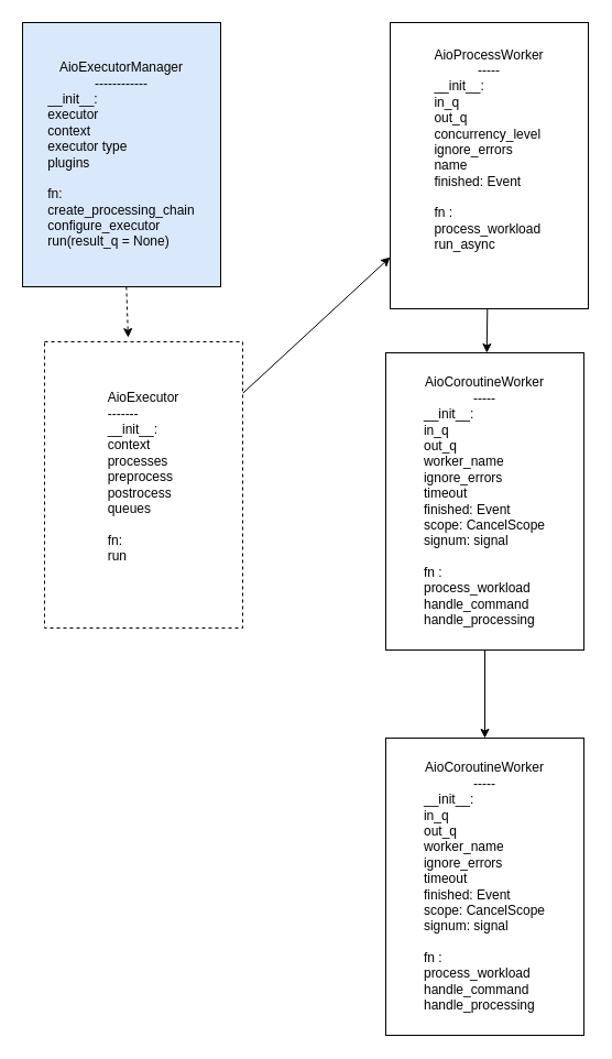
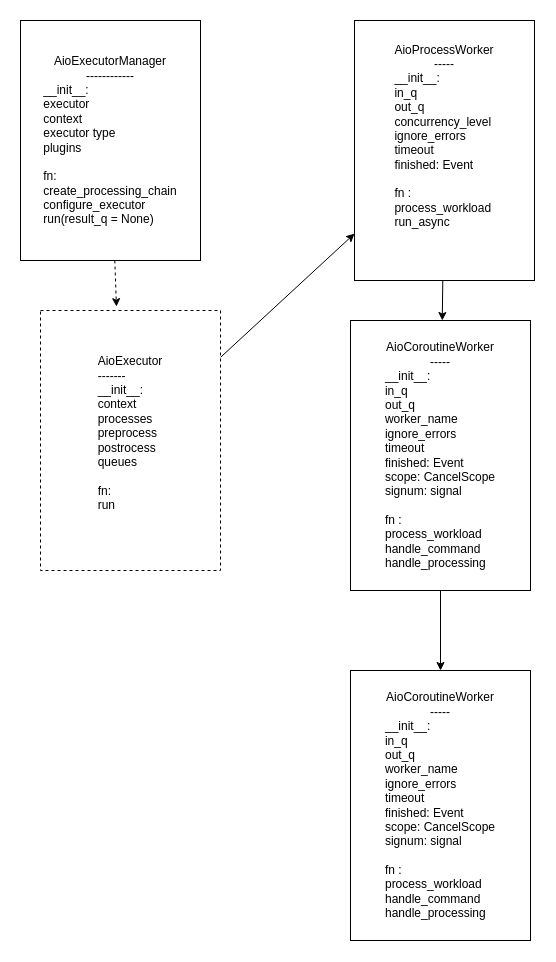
  <mxCell id="0" />
  <mxCell id="1" parent="0" />
  <mxCell id="2" style="edgeStyle=none;html=1;entryX=0.422;entryY=-0.015;entryDx=0;entryDy=0;entryPerimeter=0;dashed=1;" edge="1" parent="1" source="3" target="5"><mxGeometry relative="1" as="geometry" /></mxCell>
- <mxCell id="3" value="AioExecutorManager&lt;br&gt;------------&lt;br&gt;&lt;div style=&quot;text-align: left&quot;&gt;__init__:&lt;/div&gt;&lt;div style=&quot;text-align: left&quot;&gt;executor&lt;/div&gt;&lt;div style=&quot;text-align: left&quot;&gt;context&lt;/div&gt;&lt;div style=&quot;text-align: left&quot;&gt;executor type&lt;/div&gt;&lt;div style=&quot;text-align: left&quot;&gt;plugins&lt;/div&gt;&lt;div style=&quot;text-align: left&quot;&gt;&lt;br&gt;&lt;/div&gt;&lt;div style=&quot;text-align: left&quot;&gt;fn:&lt;/div&gt;&lt;div style=&quot;text-align: left&quot;&gt;create_processing_chain&lt;/div&gt;&lt;div style=&quot;text-align: left&quot;&gt;configure_executor&lt;/div&gt;&lt;div style=&quot;text-align: left&quot;&gt;run(result_q = None)&lt;/div&gt;" style="rounded=0;whiteSpace=wrap;html=1;fillColor=#dae8fc;" vertex="1" parent="1"><mxGeometry x="20" y="20" width="180" height="240" as="geometry" /></mxCell>
+ <mxCell id="3" value="AioExecutorManager&lt;br&gt;------------&lt;br&gt;&lt;div style=&quot;text-align: left&quot;&gt;__init__:&lt;/div&gt;&lt;div style=&quot;text-align: left&quot;&gt;executor&lt;/div&gt;&lt;div style=&quot;text-align: left&quot;&gt;context&lt;/div&gt;&lt;div style=&quot;text-align: left&quot;&gt;executor type&lt;/div&gt;&lt;div style=&quot;text-align: left&quot;&gt;plugins&lt;/div&gt;&lt;div style=&quot;text-align: left&quot;&gt;&lt;br&gt;&lt;/div&gt;&lt;div style=&quot;text-align: left&quot;&gt;fn:&lt;/div&gt;&lt;div style=&quot;text-align: left&quot;&gt;create_processing_chain&lt;/div&gt;&lt;div style=&quot;text-align: left&quot;&gt;configure_executor&lt;/div&gt;&lt;div style=&quot;text-align: left&quot;&gt;run(result_q = None)&lt;/div&gt;" style="rounded=0;whiteSpace=wrap;html=1;" vertex="1" parent="1"><mxGeometry x="20" y="20" width="180" height="240" as="geometry" /></mxCell>
  <mxCell id="4" value="" style="edgeStyle=none;html=1;" edge="1" parent="1" source="5" target="7"><mxGeometry relative="1" as="geometry" /></mxCell>
  <mxCell id="5" value="&lt;div style=&quot;text-align: left&quot;&gt;&lt;span&gt;AioExecutor&lt;/span&gt;&lt;/div&gt;&lt;div style=&quot;text-align: left&quot;&gt;&lt;span&gt;-------&lt;/span&gt;&lt;/div&gt;&lt;div style=&quot;text-align: left&quot;&gt;&lt;span&gt;__init__:&lt;/span&gt;&lt;/div&gt;&lt;div style=&quot;text-align: left&quot;&gt;&lt;span&gt;context&lt;/span&gt;&lt;/div&gt;&lt;div style=&quot;text-align: left&quot;&gt;&lt;span&gt;processes&lt;/span&gt;&lt;/div&gt;&lt;div style=&quot;text-align: left&quot;&gt;&lt;span&gt;preprocess&lt;/span&gt;&lt;/div&gt;&lt;div style=&quot;text-align: left&quot;&gt;&lt;span&gt;postrocess&lt;/span&gt;&lt;/div&gt;&lt;div style=&quot;text-align: left&quot;&gt;queues&lt;/div&gt;&lt;div style=&quot;text-align: left&quot;&gt;&lt;br&gt;&lt;/div&gt;&lt;div style=&quot;text-align: left&quot;&gt;fn:&lt;/div&gt;&lt;div style=&quot;text-align: left&quot;&gt;run&lt;/div&gt;&lt;div style=&quot;text-align: left&quot;&gt;&lt;span&gt;&lt;br&gt;&lt;/span&gt;&lt;/div&gt;" style="rounded=0;whiteSpace=wrap;html=1;align=center;dashed=1;" vertex="1" parent="1"><mxGeometry x="40" y="310" width="180" height="260" as="geometry" /></mxCell>
  <mxCell id="6" value="" style="edgeStyle=none;html=1;" edge="1" parent="1" source="7" target="9"><mxGeometry relative="1" as="geometry" /></mxCell>
- <mxCell id="7" value="AioProcessWorker&lt;br&gt;-----&lt;br&gt;&lt;div style=&quot;text-align: left&quot;&gt;__init__:&lt;/div&gt;&lt;div style=&quot;text-align: left&quot;&gt;in_q&lt;/div&gt;&lt;div style=&quot;text-align: left&quot;&gt;out_q&lt;/div&gt;&lt;div style=&quot;text-align: left&quot;&gt;concurrency_level&lt;/div&gt;&lt;div style=&quot;text-align: left&quot;&gt;ignore_errors&lt;/div&gt;&lt;div style=&quot;text-align: left&quot;&gt;name&lt;/div&gt;&lt;div style=&quot;text-align: left&quot;&gt;finished: Event&lt;/div&gt;&lt;div style=&quot;text-align: left&quot;&gt;&lt;br&gt;&lt;/div&gt;&lt;div style=&quot;text-align: left&quot;&gt;fn :&lt;/div&gt;&lt;div style=&quot;text-align: left&quot;&gt;process_workload&lt;/div&gt;&lt;div style=&quot;text-align: left&quot;&gt;run_async&lt;/div&gt;&lt;div style=&quot;text-align: left&quot;&gt;&lt;br&gt;&lt;/div&gt;&lt;div style=&quot;text-align: left&quot;&gt;&lt;br&gt;&lt;/div&gt;" style="rounded=0;whiteSpace=wrap;html=1;align=center;" vertex="1" parent="1"><mxGeometry x="354" y="20" width="180" height="260" as="geometry" /></mxCell>
+ <mxCell id="7" value="AioProcessWorker&lt;br&gt;-----&lt;br&gt;&lt;div style=&quot;text-align: left&quot;&gt;__init__:&lt;/div&gt;&lt;div style=&quot;text-align: left&quot;&gt;in_q&lt;/div&gt;&lt;div style=&quot;text-align: left&quot;&gt;out_q&lt;/div&gt;&lt;div style=&quot;text-align: left&quot;&gt;concurrency_level&lt;/div&gt;&lt;div style=&quot;text-align: left&quot;&gt;ignore_errors&lt;/div&gt;&lt;div style=&quot;text-align: left&quot;&gt;timeout&lt;/div&gt;&lt;div style=&quot;text-align: left&quot;&gt;finished: Event&lt;/div&gt;&lt;div style=&quot;text-align: left&quot;&gt;&lt;br&gt;&lt;/div&gt;&lt;div style=&quot;text-align: left&quot;&gt;fn :&lt;/div&gt;&lt;div style=&quot;text-align: left&quot;&gt;process_workload&lt;/div&gt;&lt;div style=&quot;text-align: left&quot;&gt;run_async&lt;/div&gt;&lt;div style=&quot;text-align: left&quot;&gt;&lt;br&gt;&lt;/div&gt;&lt;div style=&quot;text-align: left&quot;&gt;&lt;br&gt;&lt;/div&gt;" style="rounded=0;whiteSpace=wrap;html=1;align=center;" vertex="1" parent="1"><mxGeometry x="354" y="20" width="180" height="260" as="geometry" /></mxCell>
  <mxCell id="8" value="" style="edgeStyle=none;html=1;" edge="1" parent="1" source="9" target="10"><mxGeometry relative="1" as="geometry" /></mxCell>
  <mxCell id="9" value="AioCoroutineWorker&lt;br&gt;-----&lt;br&gt;&lt;div style=&quot;text-align: left&quot;&gt;__init__:&lt;/div&gt;&lt;div style=&quot;text-align: left&quot;&gt;in_q&lt;/div&gt;&lt;div style=&quot;text-align: left&quot;&gt;out_q&lt;/div&gt;&lt;div style=&quot;text-align: left&quot;&gt;worker_name&lt;/div&gt;&lt;div style=&quot;text-align: left&quot;&gt;ignore_errors&lt;/div&gt;&lt;div style=&quot;text-align: left&quot;&gt;timeout&lt;/div&gt;&lt;div style=&quot;text-align: left&quot;&gt;finished: Event&lt;/div&gt;&lt;div style=&quot;text-align: left&quot;&gt;scope: CancelScope&lt;/div&gt;&lt;div style=&quot;text-align: left&quot;&gt;signum: signal&lt;/div&gt;&lt;div style=&quot;text-align: left&quot;&gt;&lt;br&gt;&lt;/div&gt;&lt;div style=&quot;text-align: left&quot;&gt;fn :&lt;/div&gt;&lt;div style=&quot;text-align: left&quot;&gt;process_workload&lt;/div&gt;&lt;div style=&quot;text-align: left&quot;&gt;handle_command&lt;/div&gt;&lt;div style=&quot;text-align: left&quot;&gt;handle_processing&lt;/div&gt;" style="rounded=0;whiteSpace=wrap;html=1;align=center;" vertex="1" parent="1"><mxGeometry x="350" y="320" width="180" height="270" as="geometry" /></mxCell>
  <mxCell id="10" value="AioCoroutineWorker&lt;br&gt;-----&lt;br&gt;&lt;div style=&quot;text-align: left&quot;&gt;__init__:&lt;/div&gt;&lt;div style=&quot;text-align: left&quot;&gt;in_q&lt;/div&gt;&lt;div style=&quot;text-align: left&quot;&gt;out_q&lt;/div&gt;&lt;div style=&quot;text-align: left&quot;&gt;worker_name&lt;/div&gt;&lt;div style=&quot;text-align: left&quot;&gt;ignore_errors&lt;/div&gt;&lt;div style=&quot;text-align: left&quot;&gt;timeout&lt;/div&gt;&lt;div style=&quot;text-align: left&quot;&gt;finished: Event&lt;/div&gt;&lt;div style=&quot;text-align: left&quot;&gt;scope: CancelScope&lt;/div&gt;&lt;div style=&quot;text-align: left&quot;&gt;signum: signal&lt;/div&gt;&lt;div style=&quot;text-align: left&quot;&gt;&lt;br&gt;&lt;/div&gt;&lt;div style=&quot;text-align: left&quot;&gt;fn :&lt;/div&gt;&lt;div style=&quot;text-align: left&quot;&gt;process_workload&lt;/div&gt;&lt;div style=&quot;text-align: left&quot;&gt;handle_command&lt;/div&gt;&lt;div style=&quot;text-align: left&quot;&gt;handle_processing&lt;/div&gt;" style="rounded=0;whiteSpace=wrap;html=1;align=center;" vertex="1" parent="1"><mxGeometry x="350" y="670" width="180" height="270" as="geometry" /></mxCell>
